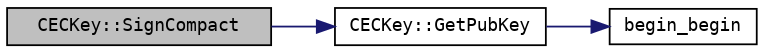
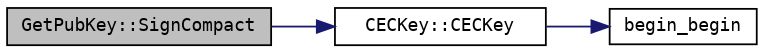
  digraph {
    fontname="DejaVu Sans Mono"
    rankdir=LR
    node [color=black fillcolor=white fontname="DejaVu Sans Mono" fontsize=10 shape=record style=filled]
    edge [color=midnightblue fontname="DejaVu Sans Mono" fontsize=10 labelfontname=Helvetica labelfontsize=10 style=solid]
-   n1 [fillcolor=grey75 fontcolor=black height=0.2 label="CECKey::SignCompact" width=0.4]
-   n2 [height=0.2 label="CECKey::GetPubKey" width=0.4]
+   n1 [fillcolor=grey75 fontcolor=black height=0.2 label="GetPubKey::SignCompact" width=0.4]
+   n2 [height=0.2 label="CECKey::CECKey" width=0.4]
    n3 [height=0.2 label=begin_begin width=0.4]
    n1 -> n2
    n2 -> n3
  }
